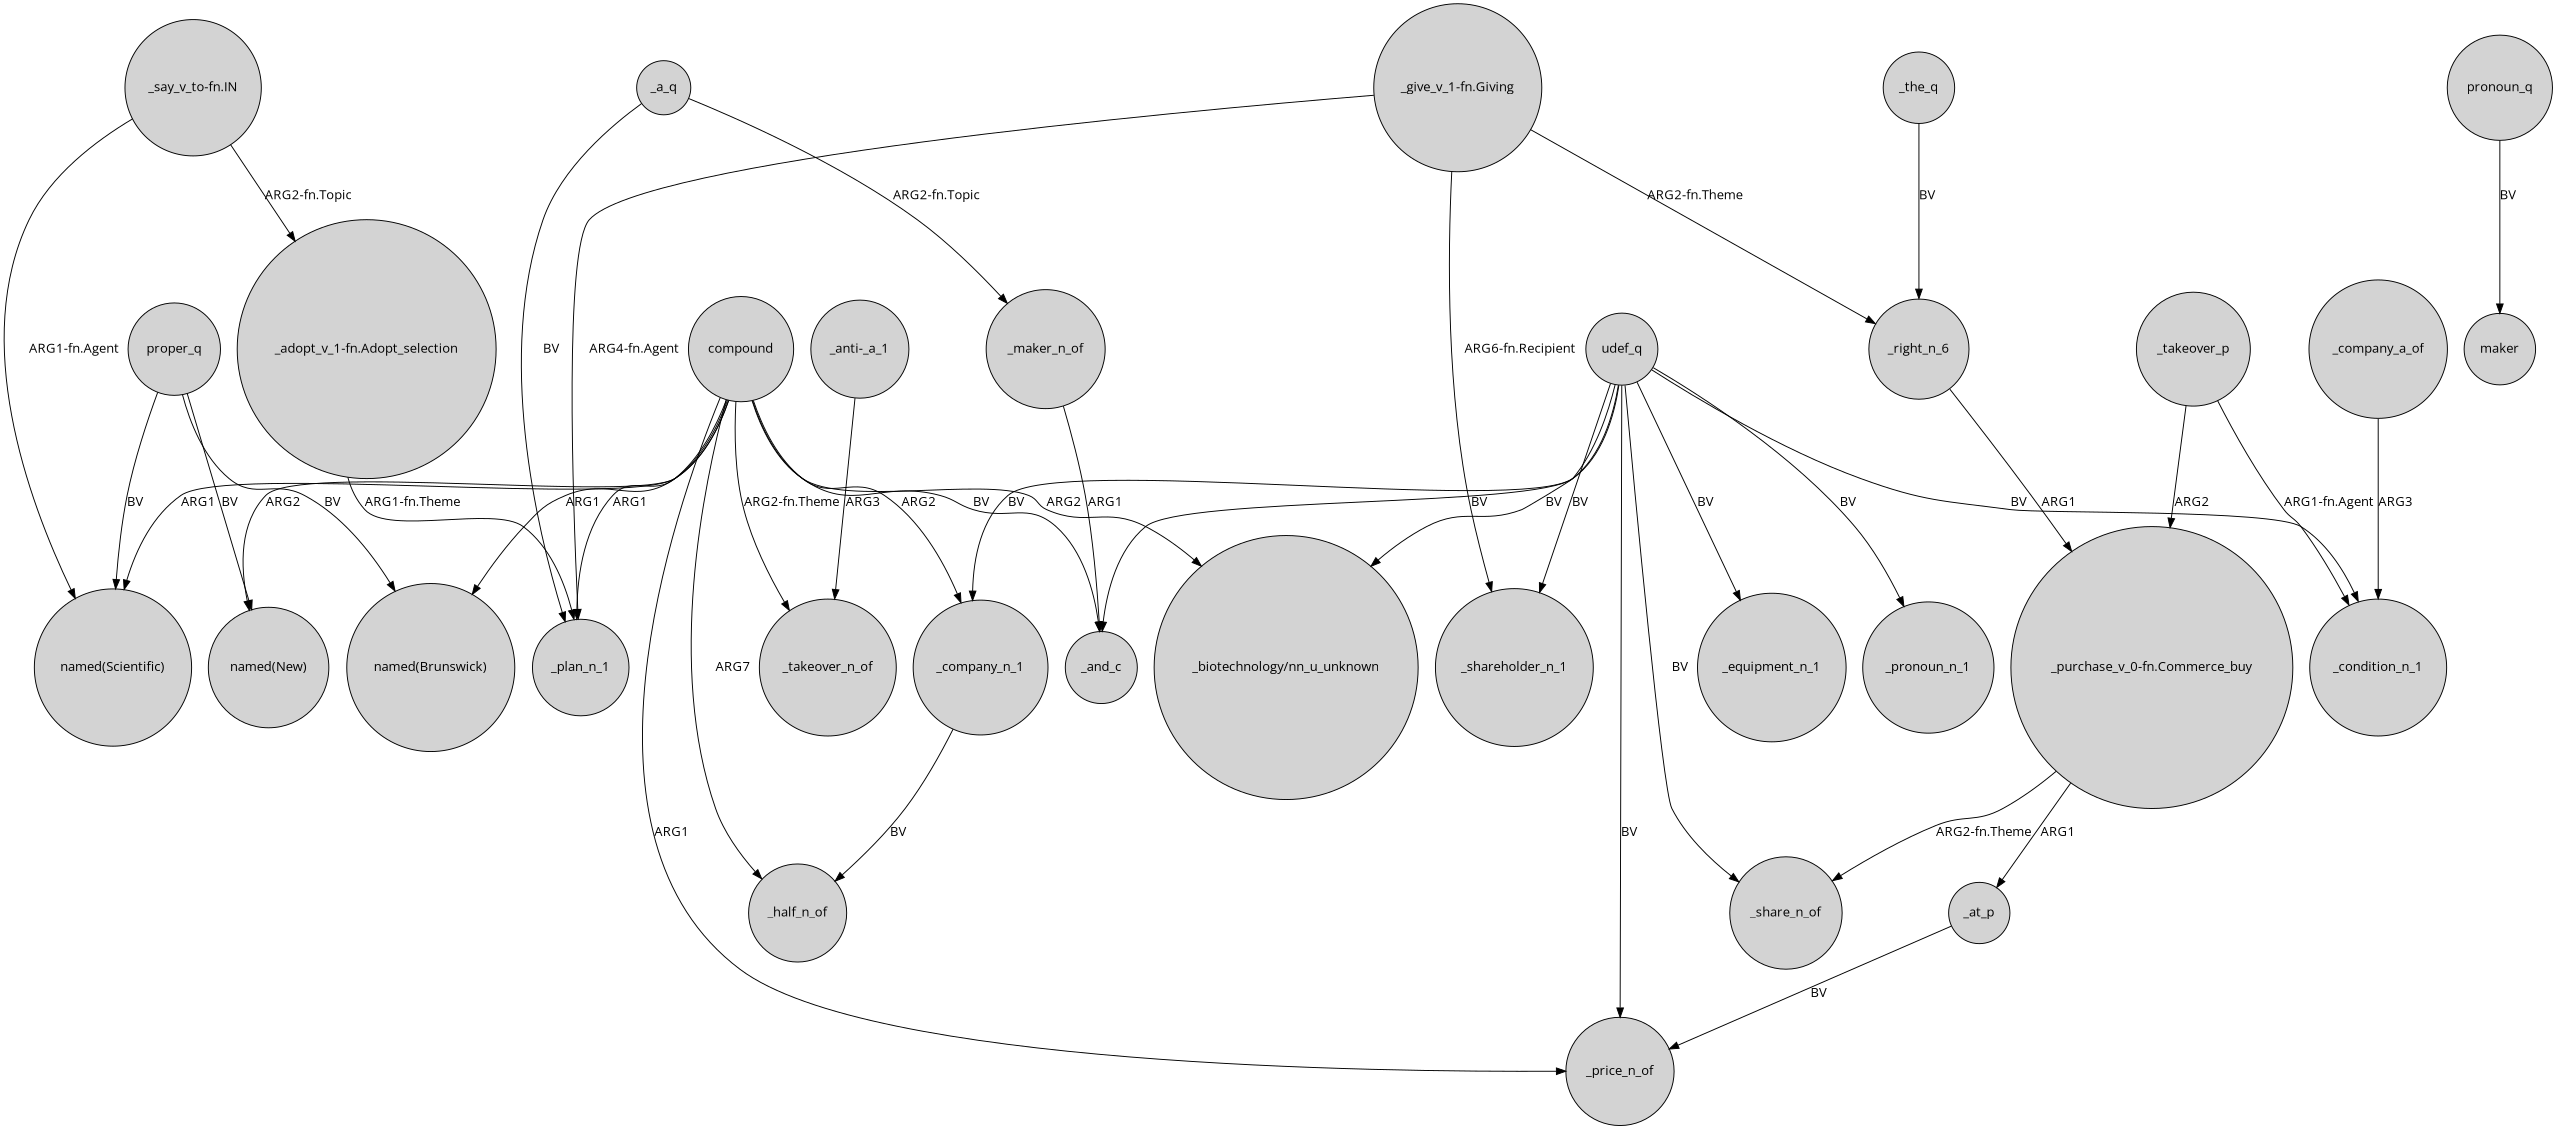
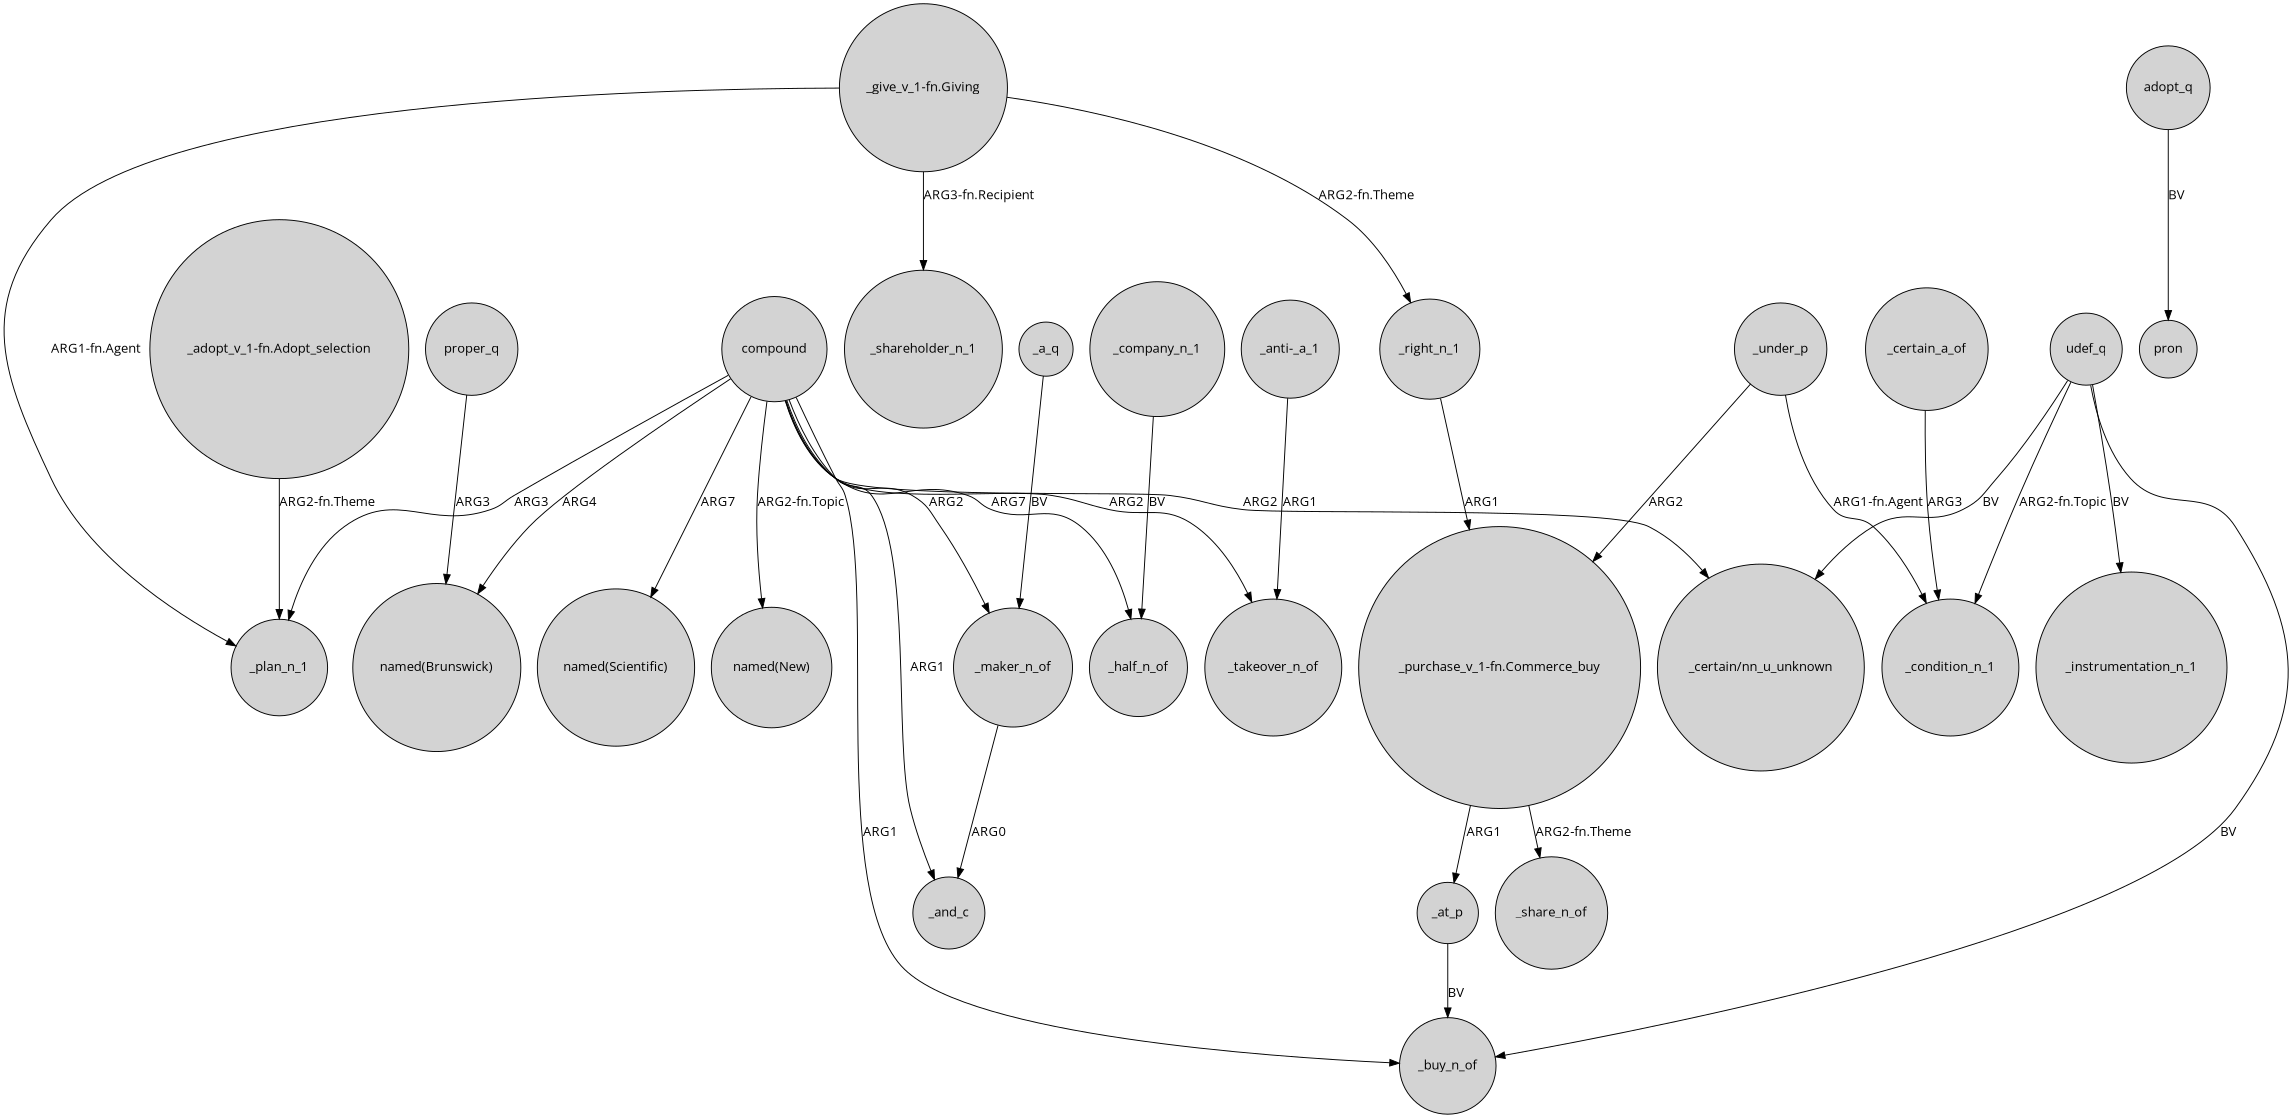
  digraph {
    fontname="Open Sans"
    node [fontname="Open Sans" shape=circle style=filled]
    edge [fontname="Open Sans"]
    _maker_n_of
    _and_c
    "_give_v_1-fn.Giving"
    _plan_n_1
    _shareholder_n_1
-   _right_n_1 [label=_right_n_6]
-   "_purchase_v_1-fn.Commerce_buy" [label="_purchase_v_0-fn.Commerce_buy"]
+   _right_n_1
+   "_purchase_v_1-fn.Commerce_buy"
    proper_q
    "named(Scientific)"
    "named(New)"
    "named(Brunswick)"
    udef_q
-   _equipment_n_1
-   _price_n_of
+   _price_n_of [label=_buy_n_of]
    _company_n_1
-   _instrumentation_n_1 [label=_pronoun_n_1]
+   _instrumentation_n_1
    _share_n_of
    _condition_n_1
-   "_biotechnology/nn_u_unknown"
+   "_biotechnology/nn_u_unknown" [label="_certain/nn_u_unknown"]
    _half_n_of
    compound
    _takeover_n_of
-   "_say_v_to-fn.IN"
    "_adopt_v_1-fn.Adopt_selection"
    _at_p
-   pronoun_q
-   pron [label=maker]
-   _under_p [label=_takeover_p]
+   pronoun_q [label=adopt_q]
+   pron
+   _under_p
    _a_q
-   _certain_a_of [label=_company_a_of]
-   _the_q
+   _certain_a_of
    "_anti-_a_1"
-   _maker_n_of -> _and_c [label=ARG1]
-   "_give_v_1-fn.Giving" -> _plan_n_1 [label="ARG4-fn.Agent"]
-   "_give_v_1-fn.Giving" -> _shareholder_n_1 [label="ARG6-fn.Recipient"]
+   _maker_n_of -> _and_c [label=ARG0]
+   "_give_v_1-fn.Giving" -> _plan_n_1 [label="ARG1-fn.Agent"]
+   "_give_v_1-fn.Giving" -> _shareholder_n_1 [label="ARG3-fn.Recipient"]
    "_give_v_1-fn.Giving" -> _right_n_1 [label="ARG2-fn.Theme"]
    _right_n_1 -> "_purchase_v_1-fn.Commerce_buy" [label=ARG1]
    "_purchase_v_1-fn.Commerce_buy" -> _share_n_of [label="ARG2-fn.Theme"]
    "_purchase_v_1-fn.Commerce_buy" -> _at_p [label=ARG1]
-   proper_q -> "named(Scientific)" [label=BV]
-   proper_q -> "named(New)" [label=BV]
-   proper_q -> "named(Brunswick)" [label=BV]
-   udef_q -> _and_c [label=BV]
-   udef_q -> _shareholder_n_1 [label=BV]
-   udef_q -> _equipment_n_1 [label=BV]
+   proper_q -> "named(Brunswick)" [label=ARG3]
    udef_q -> _price_n_of [label=BV]
-   udef_q -> _company_n_1 [label=BV]
    udef_q -> _instrumentation_n_1 [label=BV]
-   udef_q -> _share_n_of [label=BV]
-   udef_q -> _condition_n_1 [label=BV]
+   udef_q -> _condition_n_1 [label="ARG2-fn.Topic"]
    udef_q -> "_biotechnology/nn_u_unknown" [label=BV]
    _company_n_1 -> _half_n_of [label=BV]
-   compound -> _and_c [label=BV]
-   compound -> _plan_n_1 [label=ARG1]
-   compound -> "named(Scientific)" [label=ARG1]
-   compound -> "named(New)" [label=ARG2]
-   compound -> "named(Brunswick)" [label=ARG1]
+   compound -> _and_c [label=ARG1]
+   compound -> _plan_n_1 [label=ARG3]
+   compound -> "named(Scientific)" [label=ARG7]
+   compound -> "named(New)" [label="ARG2-fn.Topic"]
+   compound -> "named(Brunswick)" [label=ARG4]
    compound -> _price_n_of [label=ARG1]
-   compound -> _company_n_1 [label=ARG2]
+   compound -> _maker_n_of [label=ARG2]
    compound -> "_biotechnology/nn_u_unknown" [label=ARG2]
    compound -> _half_n_of [label=ARG7]
-   compound -> _takeover_n_of [label="ARG2-fn.Theme"]
-   "_say_v_to-fn.IN" -> "named(Scientific)" [label="ARG1-fn.Agent"]
-   "_say_v_to-fn.IN" -> "_adopt_v_1-fn.Adopt_selection" [label="ARG2-fn.Topic"]
-   "_adopt_v_1-fn.Adopt_selection" -> _plan_n_1 [label="ARG1-fn.Theme"]
+   compound -> _takeover_n_of [label=ARG2]
+   "_adopt_v_1-fn.Adopt_selection" -> _plan_n_1 [label="ARG2-fn.Theme"]
    _at_p -> _price_n_of [label=BV]
    pronoun_q -> pron [label=BV]
    _under_p -> "_purchase_v_1-fn.Commerce_buy" [label=ARG2]
    _under_p -> _condition_n_1 [label="ARG1-fn.Agent"]
-   _a_q -> _maker_n_of [label="ARG2-fn.Topic"]
-   _a_q -> _plan_n_1 [label=BV]
+   _a_q -> _maker_n_of [label=BV]
    _certain_a_of -> _condition_n_1 [label=ARG3]
-   _the_q -> _right_n_1 [label=BV]
-   "_anti-_a_1" -> _takeover_n_of [label=ARG3]
+   "_anti-_a_1" -> _takeover_n_of [label=ARG1]
  }
